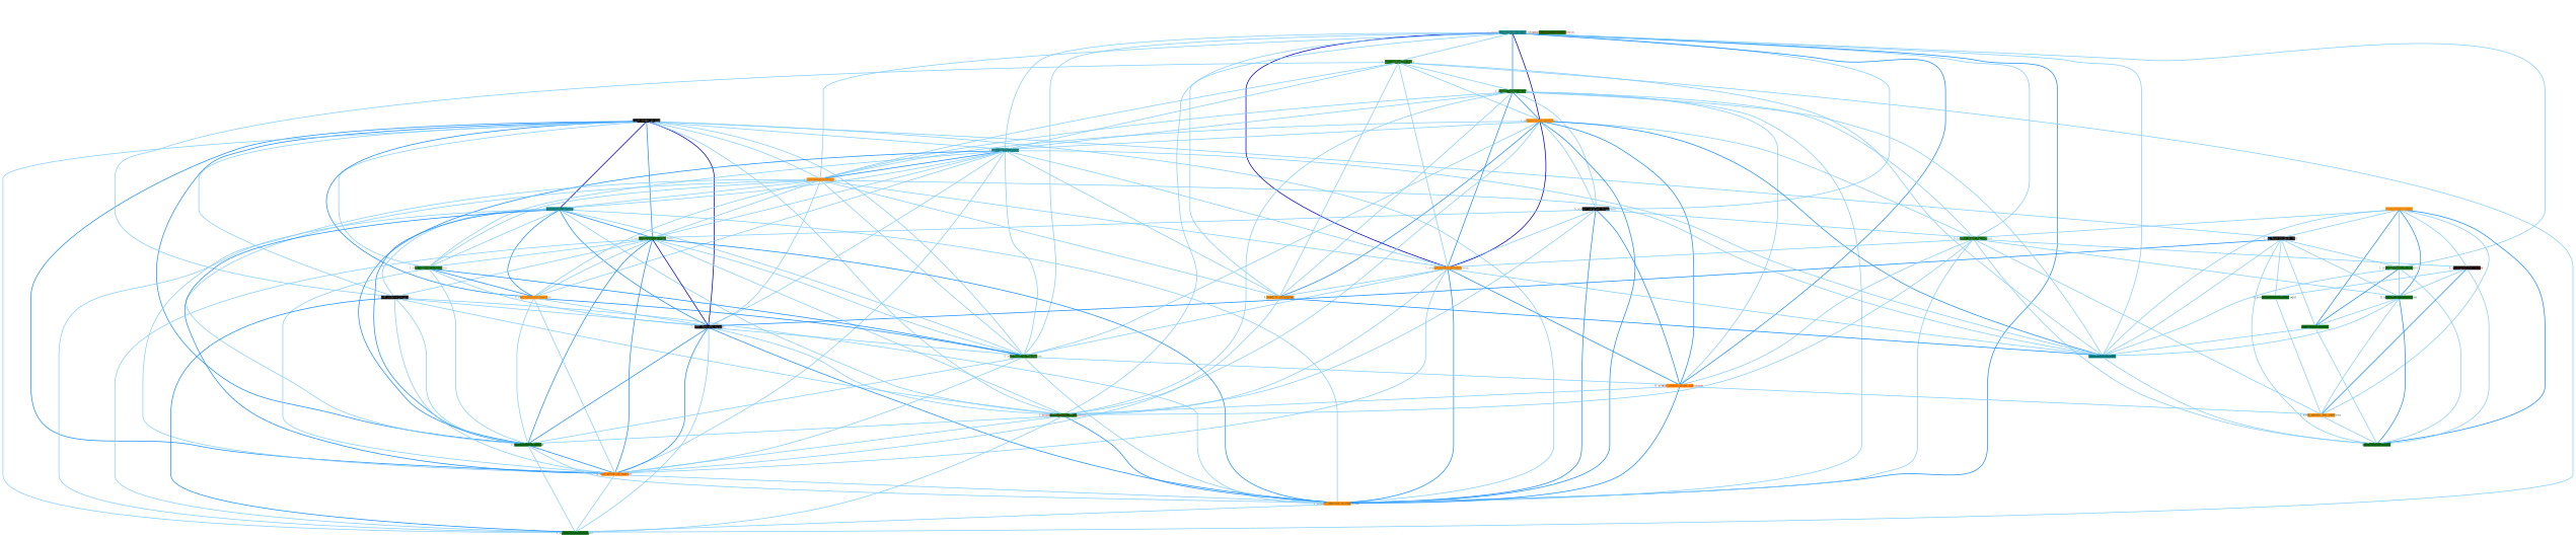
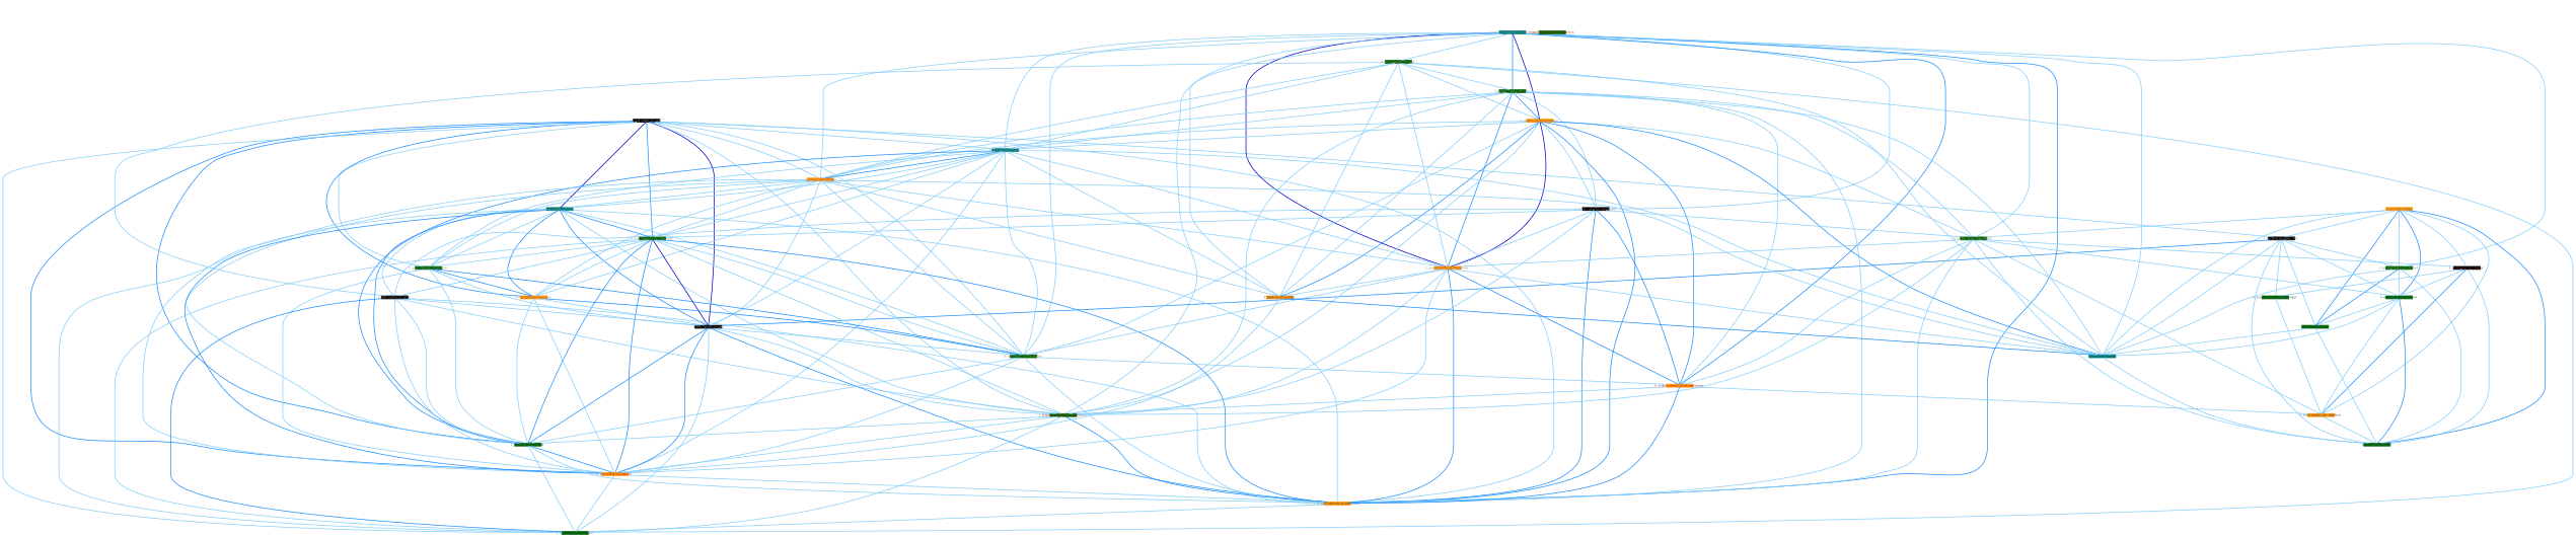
  graph {
    node [color=darkgreen fixedsize=true fontcolor="#8b7d6b" fontsize=4 shape=polygon style=filled]
    edge [color="#87cefa" w=1]
    "1_sell_stake_in_unit " [color=black height=.06 width=.5]
    "1_acquir_entitynam_of_entitynam " [color=teal height=.06 width=.5]
    "0_us_it_for_year " [color=darkorange height=.06 width=.5]
    "0_us_angl_through_'80s " [color=black height=.06 width=.5]
    "1_see_content_of_field " [height=.06 width=.5]
    "1_acquir_share_of_seri " [height=.06 width=.5]
    "1_acquir_%_of_entitynam " [color=darkorange height=.06 width=.5]
    "1_sell_billion_of_bill " [color=teal height=.06 width=.5]
    "0_acquir_interest_from_unit " [color=black height=.06 width=.5]
    "1_sell_portion_of_issu " [color=darkorange height=.06 width=.5]
    "1_sell_stake_in_hors " [color=teal height=.06 width=.5]
    "0_acquir_giant_for_billion " [height=.06 width=.5]
    "1_sell_interest_in_othernum " [height=.06 width=.5]
    "1_sell_million_to_million " [height=.06 width=.5]
    "1_acquir_secur_of_entitynam " [color=darkorange height=.06 width=.5]
    "1_see_improv_in_area " [color=black height=.06 width=.5]
    "0_sell_stake_to_newcom " [color=darkorange height=.06 width=.5]
-   "1_sell_interest_in_unit " [color=black height=.06 width=.5]
+   "1_sell_interest_in_unit " [color=black height=.06 width=.5 label="1_sell_usurp_in_unit"]
    "0_us_entitynam_as_broker " [height=.06 width=.5]
    "0_sell_facil_to_entitynam " [height=.06 width=.5]
    "1_seek_help_for_owner " [color=black fontcolor="#b22222" height=.06 width=.5]
    "0_acquir_servic_from_entitynam " [color=darkorange fontcolor="#b22222" height=.06 width=.5]
    "0_acquir_laboratori_in_transact " [fontcolor="#b22222" height=.06 width=.5]
    "1_usurp_author_under_doctrin " [fontcolor="#b22222" height=.06 width=.5]
    "0_sell_secur_in_market " [color=darkorange fontcolor="#b22222" height=.06 width=.5]
    "1_sell_billion_in_bond " [fontcolor="#2f4f4f" height=.06 width=.5]
    "1_acquir_interest_in_entitynam " [color=darkorange fontcolor="#2f4f4f" height=.06 width=.5]
    "1_see_chang_in_portfolio " [fontcolor="#2f4f4f" height=.06 width=.5]
    "1_hold_%_of_market " [color=darkorange fontcolor="#2f4f4f" height=.06 width=.5]
    "1_us_%_of_capabl " [color=teal fontcolor="#2f4f4f" height=.06 width=.5]
    "0_us_number_for_purpos " [fontcolor="#2f4f4f" height=.06 width=.5]
    "0_us_it_as_wai " [fontcolor="#2f4f4f" height=.06 width=.5]
    "0_seek_servic_for_children " [color=darkorange fontcolor="#2f4f4f" height=.06 width=.5]
    "0_us_budget_for_thi " [fontcolor="#2f4f4f" height=.06 width=.5]
    "0_seek_power_through_regul " [fontcolor="#2f4f4f" height=.06 width=.5]
    subgraph sub_1 {
      "1_sell_stake_in_unit "
      "1_acquir_entitynam_of_entitynam "
      "0_us_it_for_year "
      "0_us_angl_through_'80s "
      "1_see_content_of_field "
      "1_acquir_share_of_seri "
      "1_acquir_%_of_entitynam "
      "1_sell_billion_of_bill "
      "0_acquir_interest_from_unit "
      "1_sell_portion_of_issu "
      "1_sell_stake_in_hors "
      "0_acquir_giant_for_billion "
      "1_sell_interest_in_othernum "
      "1_sell_million_to_million "
      "1_acquir_secur_of_entitynam "
      "1_see_improv_in_area "
      "0_sell_stake_to_newcom "
      "1_sell_interest_in_unit "
      "0_us_entitynam_as_broker "
      "0_sell_facil_to_entitynam "
    }
    subgraph sub_2 {
      "1_seek_help_for_owner "
      "0_acquir_servic_from_entitynam "
      "0_acquir_laboratori_in_transact "
      "1_usurp_author_under_doctrin "
      "0_sell_secur_in_market "
    }
    "1_sell_stake_in_unit " -- "0_us_angl_through_'80s "
    "1_sell_stake_in_unit " -- "1_sell_billion_of_bill "
    "1_sell_stake_in_unit " -- "1_sell_portion_of_issu "
    "1_sell_stake_in_unit " -- "1_sell_stake_in_hors " [color="#0000cd" w=3]
    "1_sell_stake_in_unit " -- "1_sell_interest_in_othernum " [color="#1e90ff" w=2]
    "1_sell_stake_in_unit " -- "1_sell_million_to_million "
-   "1_sell_stake_in_unit " -- "1_see_improv_in_area "
+   "0_acquir_interest_from_unit " -- "1_see_improv_in_area "
    "1_sell_stake_in_unit " -- "0_sell_stake_to_newcom " [color="#1e90ff" w=2]
    "1_sell_stake_in_unit " -- "1_sell_interest_in_unit " [color="#0000cd" w=3]
    "1_sell_stake_in_unit " -- "0_sell_facil_to_entitynam "
    "1_sell_stake_in_unit " -- "0_acquir_laboratori_in_transact "
    "1_sell_stake_in_unit " -- "0_sell_secur_in_market " [color="#1e90ff" w=2]
    "1_sell_stake_in_unit " -- "1_sell_billion_in_bond " [color="#1e90ff" w=2]
    "1_sell_stake_in_unit " -- "1_acquir_interest_in_entitynam "
    "1_sell_stake_in_unit " -- "1_see_chang_in_portfolio "
    "1_acquir_entitynam_of_entitynam " -- "1_see_content_of_field "
    "1_acquir_entitynam_of_entitynam " -- "1_acquir_share_of_seri " [color="#1e90ff" w=2]
    "1_acquir_entitynam_of_entitynam " -- "1_acquir_%_of_entitynam " [color="#0000cd" w=3]
    "1_acquir_entitynam_of_entitynam " -- "1_sell_billion_of_bill "
    "1_acquir_entitynam_of_entitynam " -- "0_acquir_interest_from_unit "
    "1_acquir_entitynam_of_entitynam " -- "1_sell_portion_of_issu "
    "1_acquir_entitynam_of_entitynam " -- "0_acquir_giant_for_billion "
    "1_acquir_entitynam_of_entitynam " -- "1_acquir_secur_of_entitynam " [color="#0000cd" w=3]
    "1_acquir_entitynam_of_entitynam " -- "0_us_entitynam_as_broker "
    "1_acquir_entitynam_of_entitynam " -- "0_sell_facil_to_entitynam "
    "1_acquir_entitynam_of_entitynam " -- "0_acquir_servic_from_entitynam " [color="#1e90ff" w=2]
    "1_acquir_entitynam_of_entitynam " -- "0_acquir_laboratori_in_transact "
    "1_acquir_entitynam_of_entitynam " -- "1_acquir_interest_in_entitynam " [color="#1e90ff" w=2]
    "1_acquir_entitynam_of_entitynam " -- "1_hold_%_of_market "
    "1_acquir_entitynam_of_entitynam " -- "1_us_%_of_capabl "
    "0_us_it_for_year " -- "0_us_angl_through_'80s "
    "0_us_it_for_year " -- "0_acquir_giant_for_billion "
    "0_us_it_for_year " -- "0_us_entitynam_as_broker "
    "0_us_it_for_year " -- "1_seek_help_for_owner "
    "0_us_it_for_year " -- "1_us_%_of_capabl "
    "0_us_it_for_year " -- "0_us_number_for_purpos " [color="#1e90ff" w=2]
    "0_us_it_for_year " -- "0_us_it_as_wai " [color="#1e90ff" w=2]
    "0_us_it_for_year " -- "0_seek_servic_for_children "
    "0_us_it_for_year " -- "0_us_budget_for_thi " [color="#1e90ff" w=2]
    "0_us_angl_through_'80s " -- "1_sell_interest_in_unit " [color="#1e90ff" w=2]
    "0_us_angl_through_'80s " -- "0_us_entitynam_as_broker "
    "0_us_angl_through_'80s " -- "1_us_%_of_capabl "
    "0_us_angl_through_'80s " -- "0_us_number_for_purpos "
    "0_us_angl_through_'80s " -- "0_us_it_as_wai "
    "0_us_angl_through_'80s " -- "0_us_budget_for_thi "
    "0_us_angl_through_'80s " -- "0_seek_power_through_regul "
    "1_see_content_of_field " -- "1_acquir_share_of_seri "
    "1_see_content_of_field " -- "1_acquir_%_of_entitynam "
    "1_see_content_of_field " -- "1_sell_billion_of_bill "
    "1_see_content_of_field " -- "1_sell_portion_of_issu "
    "1_see_content_of_field " -- "1_acquir_secur_of_entitynam "
    "1_see_content_of_field " -- "1_see_improv_in_area "
    "1_see_content_of_field " -- "1_see_chang_in_portfolio "
    "1_see_content_of_field " -- "1_hold_%_of_market "
    "1_see_content_of_field " -- "1_us_%_of_capabl "
    "1_acquir_share_of_seri " -- "1_acquir_%_of_entitynam " [color="#1e90ff" w=2]
    "1_acquir_share_of_seri " -- "1_sell_billion_of_bill "
    "1_acquir_share_of_seri " -- "0_acquir_interest_from_unit "
    "1_acquir_share_of_seri " -- "1_sell_portion_of_issu "
    "1_acquir_share_of_seri " -- "0_acquir_giant_for_billion "
    "1_acquir_share_of_seri " -- "1_acquir_secur_of_entitynam " [color="#1e90ff" w=2]
    "1_acquir_share_of_seri " -- "0_acquir_servic_from_entitynam "
    "1_acquir_share_of_seri " -- "0_acquir_laboratori_in_transact "
    "1_acquir_share_of_seri " -- "1_acquir_interest_in_entitynam "
    "1_acquir_share_of_seri " -- "1_hold_%_of_market "
    "1_acquir_share_of_seri " -- "1_us_%_of_capabl "
    "1_acquir_%_of_entitynam " -- "1_sell_billion_of_bill "
    "1_acquir_%_of_entitynam " -- "0_acquir_interest_from_unit "
    "1_acquir_%_of_entitynam " -- "1_sell_portion_of_issu "
    "1_acquir_%_of_entitynam " -- "0_acquir_giant_for_billion "
    "1_acquir_%_of_entitynam " -- "1_acquir_secur_of_entitynam " [color="#0000cd" w=3]
    "1_acquir_%_of_entitynam " -- "0_sell_facil_to_entitynam "
    "1_acquir_%_of_entitynam " -- "0_acquir_servic_from_entitynam " [color="#1e90ff" w=2]
    "1_acquir_%_of_entitynam " -- "0_acquir_laboratori_in_transact "
    "1_acquir_%_of_entitynam " -- "1_acquir_interest_in_entitynam " [color="#1e90ff" w=2]
    "1_acquir_%_of_entitynam " -- "1_hold_%_of_market " [color="#1e90ff" w=2]
    "1_acquir_%_of_entitynam " -- "1_us_%_of_capabl " [color="#1e90ff" w=2]
    "1_sell_billion_of_bill " -- "1_sell_portion_of_issu " [color="#1e90ff" w=2]
    "1_sell_billion_of_bill " -- "1_sell_stake_in_hors "
    "1_sell_billion_of_bill " -- "1_sell_interest_in_othernum "
    "1_sell_billion_of_bill " -- "1_sell_million_to_million "
    "1_sell_billion_of_bill " -- "1_acquir_secur_of_entitynam "
    "1_sell_billion_of_bill " -- "0_sell_stake_to_newcom "
    "1_sell_billion_of_bill " -- "1_sell_interest_in_unit "
    "1_sell_billion_of_bill " -- "0_sell_facil_to_entitynam "
    "1_sell_billion_of_bill " -- "0_sell_secur_in_market "
    "1_sell_billion_of_bill " -- "1_sell_billion_in_bond " [color="#1e90ff" w=2]
    "1_sell_billion_of_bill " -- "1_hold_%_of_market "
    "1_sell_billion_of_bill " -- "1_us_%_of_capabl "
    "0_acquir_interest_from_unit " -- "0_acquir_giant_for_billion "
    "0_acquir_interest_from_unit " -- "1_sell_interest_in_othernum "
    "0_acquir_interest_from_unit " -- "1_acquir_secur_of_entitynam "
    "0_acquir_interest_from_unit " -- "0_acquir_servic_from_entitynam " [color="#1e90ff" w=2]
    "0_acquir_interest_from_unit " -- "0_acquir_laboratori_in_transact "
    "0_acquir_interest_from_unit " -- "1_acquir_interest_in_entitynam " [color="#1e90ff" w=2]
    "1_sell_portion_of_issu " -- "1_sell_stake_in_hors "
    "1_sell_portion_of_issu " -- "1_sell_interest_in_othernum "
    "1_sell_portion_of_issu " -- "1_sell_million_to_million "
    "1_sell_portion_of_issu " -- "1_acquir_secur_of_entitynam "
    "1_sell_portion_of_issu " -- "0_sell_stake_to_newcom "
    "1_sell_portion_of_issu " -- "1_sell_interest_in_unit "
    "1_sell_portion_of_issu " -- "0_sell_facil_to_entitynam "
    "1_sell_portion_of_issu " -- "0_sell_secur_in_market "
    "1_sell_portion_of_issu " -- "1_sell_billion_in_bond "
    "1_sell_portion_of_issu " -- "1_hold_%_of_market "
    "1_sell_portion_of_issu " -- "1_us_%_of_capabl "
    "1_sell_stake_in_hors " -- "1_sell_interest_in_othernum " [color="#1e90ff" w=2]
    "1_sell_stake_in_hors " -- "1_sell_million_to_million "
    "1_sell_stake_in_hors " -- "1_see_improv_in_area "
    "1_sell_stake_in_hors " -- "0_sell_stake_to_newcom " [color="#1e90ff" w=2]
    "1_sell_stake_in_hors " -- "1_sell_interest_in_unit " [color="#1e90ff" w=2]
    "1_sell_stake_in_hors " -- "0_sell_facil_to_entitynam "
    "1_sell_stake_in_hors " -- "0_acquir_laboratori_in_transact "
    "1_sell_stake_in_hors " -- "0_sell_secur_in_market " [color="#1e90ff" w=2]
    "1_sell_stake_in_hors " -- "1_sell_billion_in_bond " [color="#1e90ff" w=2]
    "1_sell_stake_in_hors " -- "1_acquir_interest_in_entitynam "
    "1_sell_stake_in_hors " -- "1_see_chang_in_portfolio "
    "0_acquir_giant_for_billion " -- "1_acquir_secur_of_entitynam "
    "0_acquir_giant_for_billion " -- "1_seek_help_for_owner "
    "0_acquir_giant_for_billion " -- "0_acquir_servic_from_entitynam "
    "0_acquir_giant_for_billion " -- "0_acquir_laboratori_in_transact "
    "0_acquir_giant_for_billion " -- "1_acquir_interest_in_entitynam "
    "0_acquir_giant_for_billion " -- "0_us_number_for_purpos "
    "0_acquir_giant_for_billion " -- "0_seek_servic_for_children "
    "0_acquir_giant_for_billion " -- "0_us_budget_for_thi "
    "1_sell_interest_in_othernum " -- "1_sell_million_to_million "
    "1_sell_interest_in_othernum " -- "1_see_improv_in_area "
    "1_sell_interest_in_othernum " -- "0_sell_stake_to_newcom "
    "1_sell_interest_in_othernum " -- "1_sell_interest_in_unit " [color="#0000cd" w=3]
    "1_sell_interest_in_othernum " -- "0_sell_facil_to_entitynam "
    "1_sell_interest_in_othernum " -- "0_acquir_laboratori_in_transact "
    "1_sell_interest_in_othernum " -- "0_sell_secur_in_market " [color="#1e90ff" w=2]
    "1_sell_interest_in_othernum " -- "1_sell_billion_in_bond " [color="#1e90ff" w=2]
    "1_sell_interest_in_othernum " -- "1_acquir_interest_in_entitynam " [color="#1e90ff" w=2]
    "1_sell_interest_in_othernum " -- "1_see_chang_in_portfolio "
    "1_sell_million_to_million " -- "0_sell_stake_to_newcom " [color="#1e90ff" w=2]
    "1_sell_million_to_million " -- "1_sell_interest_in_unit "
    "1_sell_million_to_million " -- "0_sell_facil_to_entitynam " [color="#1e90ff" w=2]
    "1_sell_million_to_million " -- "0_sell_secur_in_market "
    "1_sell_million_to_million " -- "1_sell_billion_in_bond "
    "1_acquir_secur_of_entitynam " -- "0_sell_facil_to_entitynam "
    "1_acquir_secur_of_entitynam " -- "0_acquir_servic_from_entitynam " [color="#1e90ff" w=2]
    "1_acquir_secur_of_entitynam " -- "0_acquir_laboratori_in_transact "
    "1_acquir_secur_of_entitynam " -- "0_sell_secur_in_market "
    "1_acquir_secur_of_entitynam " -- "1_acquir_interest_in_entitynam " [color="#1e90ff" w=2]
    "1_acquir_secur_of_entitynam " -- "1_hold_%_of_market "
    "1_acquir_secur_of_entitynam " -- "1_us_%_of_capabl "
    "1_see_improv_in_area " -- "1_sell_interest_in_unit "
    "1_see_improv_in_area " -- "0_acquir_laboratori_in_transact "
    "1_see_improv_in_area " -- "0_sell_secur_in_market "
    "1_see_improv_in_area " -- "1_sell_billion_in_bond "
    "1_see_improv_in_area " -- "1_acquir_interest_in_entitynam "
    "1_see_improv_in_area " -- "1_see_chang_in_portfolio " [color="#1e90ff" w=2]
    "0_sell_stake_to_newcom " -- "1_sell_interest_in_unit "
    "0_sell_stake_to_newcom " -- "0_sell_facil_to_entitynam " [color="#1e90ff" w=2]
    "0_sell_stake_to_newcom " -- "0_sell_secur_in_market "
    "0_sell_stake_to_newcom " -- "1_sell_billion_in_bond "
    "1_sell_interest_in_unit " -- "0_sell_facil_to_entitynam "
    "1_sell_interest_in_unit " -- "0_acquir_laboratori_in_transact "
    "1_sell_interest_in_unit " -- "0_sell_secur_in_market " [color="#1e90ff" w=2]
    "1_sell_interest_in_unit " -- "1_sell_billion_in_bond " [color="#1e90ff" w=2]
    "1_sell_interest_in_unit " -- "1_acquir_interest_in_entitynam " [color="#1e90ff" w=2]
    "1_sell_interest_in_unit " -- "1_see_chang_in_portfolio "
    "0_us_entitynam_as_broker " -- "1_us_%_of_capabl "
    "0_us_entitynam_as_broker " -- "0_us_number_for_purpos "
    "0_us_entitynam_as_broker " -- "0_us_it_as_wai " [color="#1e90ff" w=2]
    "0_us_entitynam_as_broker " -- "0_us_budget_for_thi "
    "0_sell_facil_to_entitynam " -- "0_acquir_servic_from_entitynam "
    "0_sell_facil_to_entitynam " -- "0_sell_secur_in_market "
    "0_sell_facil_to_entitynam " -- "1_sell_billion_in_bond "
    "0_sell_facil_to_entitynam " -- "1_acquir_interest_in_entitynam "
    "1_seek_help_for_owner " -- "0_us_number_for_purpos "
    "1_seek_help_for_owner " -- "0_seek_servic_for_children " [color="#1e90ff" w=2]
    "1_seek_help_for_owner " -- "0_us_budget_for_thi "
    "1_seek_help_for_owner " -- "0_seek_power_through_regul "
    "0_acquir_servic_from_entitynam " -- "0_acquir_laboratori_in_transact "
    "0_acquir_servic_from_entitynam " -- "1_acquir_interest_in_entitynam " [color="#1e90ff" w=2]
    "0_acquir_servic_from_entitynam " -- "0_seek_servic_for_children "
    "0_acquir_laboratori_in_transact " -- "0_sell_secur_in_market "
    "0_acquir_laboratori_in_transact " -- "1_sell_billion_in_bond "
    "0_acquir_laboratori_in_transact " -- "1_acquir_interest_in_entitynam " [color="#1e90ff" w=2]
    "0_acquir_laboratori_in_transact " -- "1_see_chang_in_portfolio "
    "0_sell_secur_in_market " -- "1_acquir_interest_in_entitynam "
    "0_sell_secur_in_market " -- "1_see_chang_in_portfolio "
    "1_sell_billion_in_bond " -- "0_sell_secur_in_market " [color="#1e90ff" w=2]
    "1_sell_billion_in_bond " -- "1_acquir_interest_in_entitynam "
    "1_sell_billion_in_bond " -- "1_see_chang_in_portfolio "
    "1_acquir_interest_in_entitynam " -- "1_see_chang_in_portfolio "
    "1_hold_%_of_market " -- "0_sell_secur_in_market "
    "1_hold_%_of_market " -- "1_us_%_of_capabl " [color="#1e90ff" w=2]
    "1_us_%_of_capabl " -- "0_us_budget_for_thi "
    "0_us_number_for_purpos " -- "1_us_%_of_capabl "
    "0_us_number_for_purpos " -- "0_us_it_as_wai "
    "0_us_number_for_purpos " -- "0_seek_servic_for_children "
    "0_us_number_for_purpos " -- "0_us_budget_for_thi " [color="#1e90ff" w=2]
    "0_us_it_as_wai " -- "1_us_%_of_capabl "
    "0_us_it_as_wai " -- "0_us_budget_for_thi "
    "0_seek_servic_for_children " -- "0_us_budget_for_thi "
    "0_seek_power_through_regul " -- "0_seek_servic_for_children "
  }
